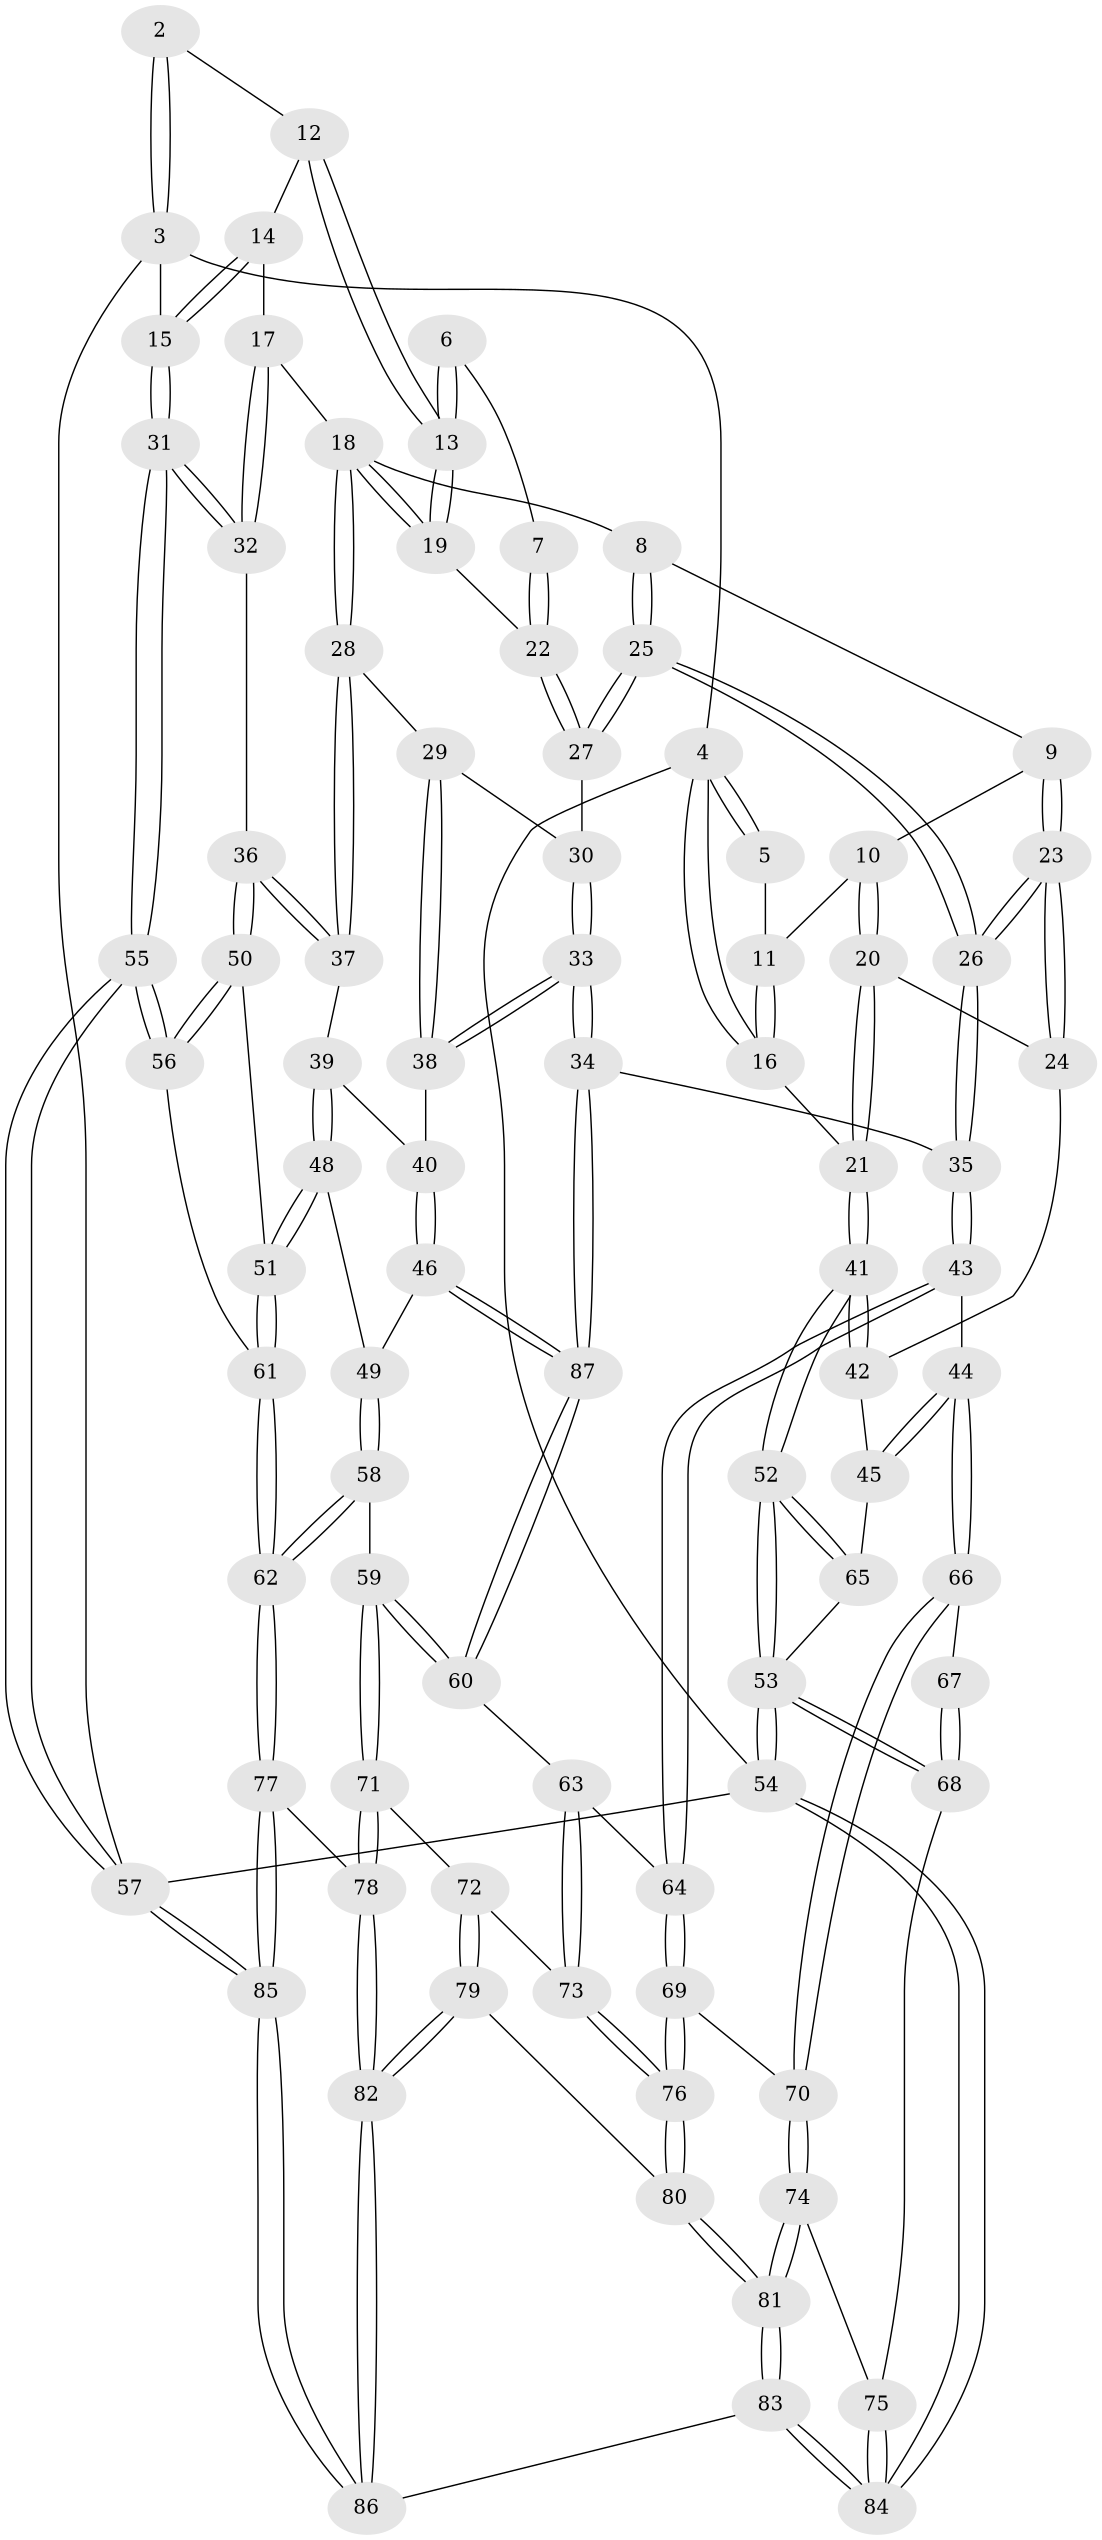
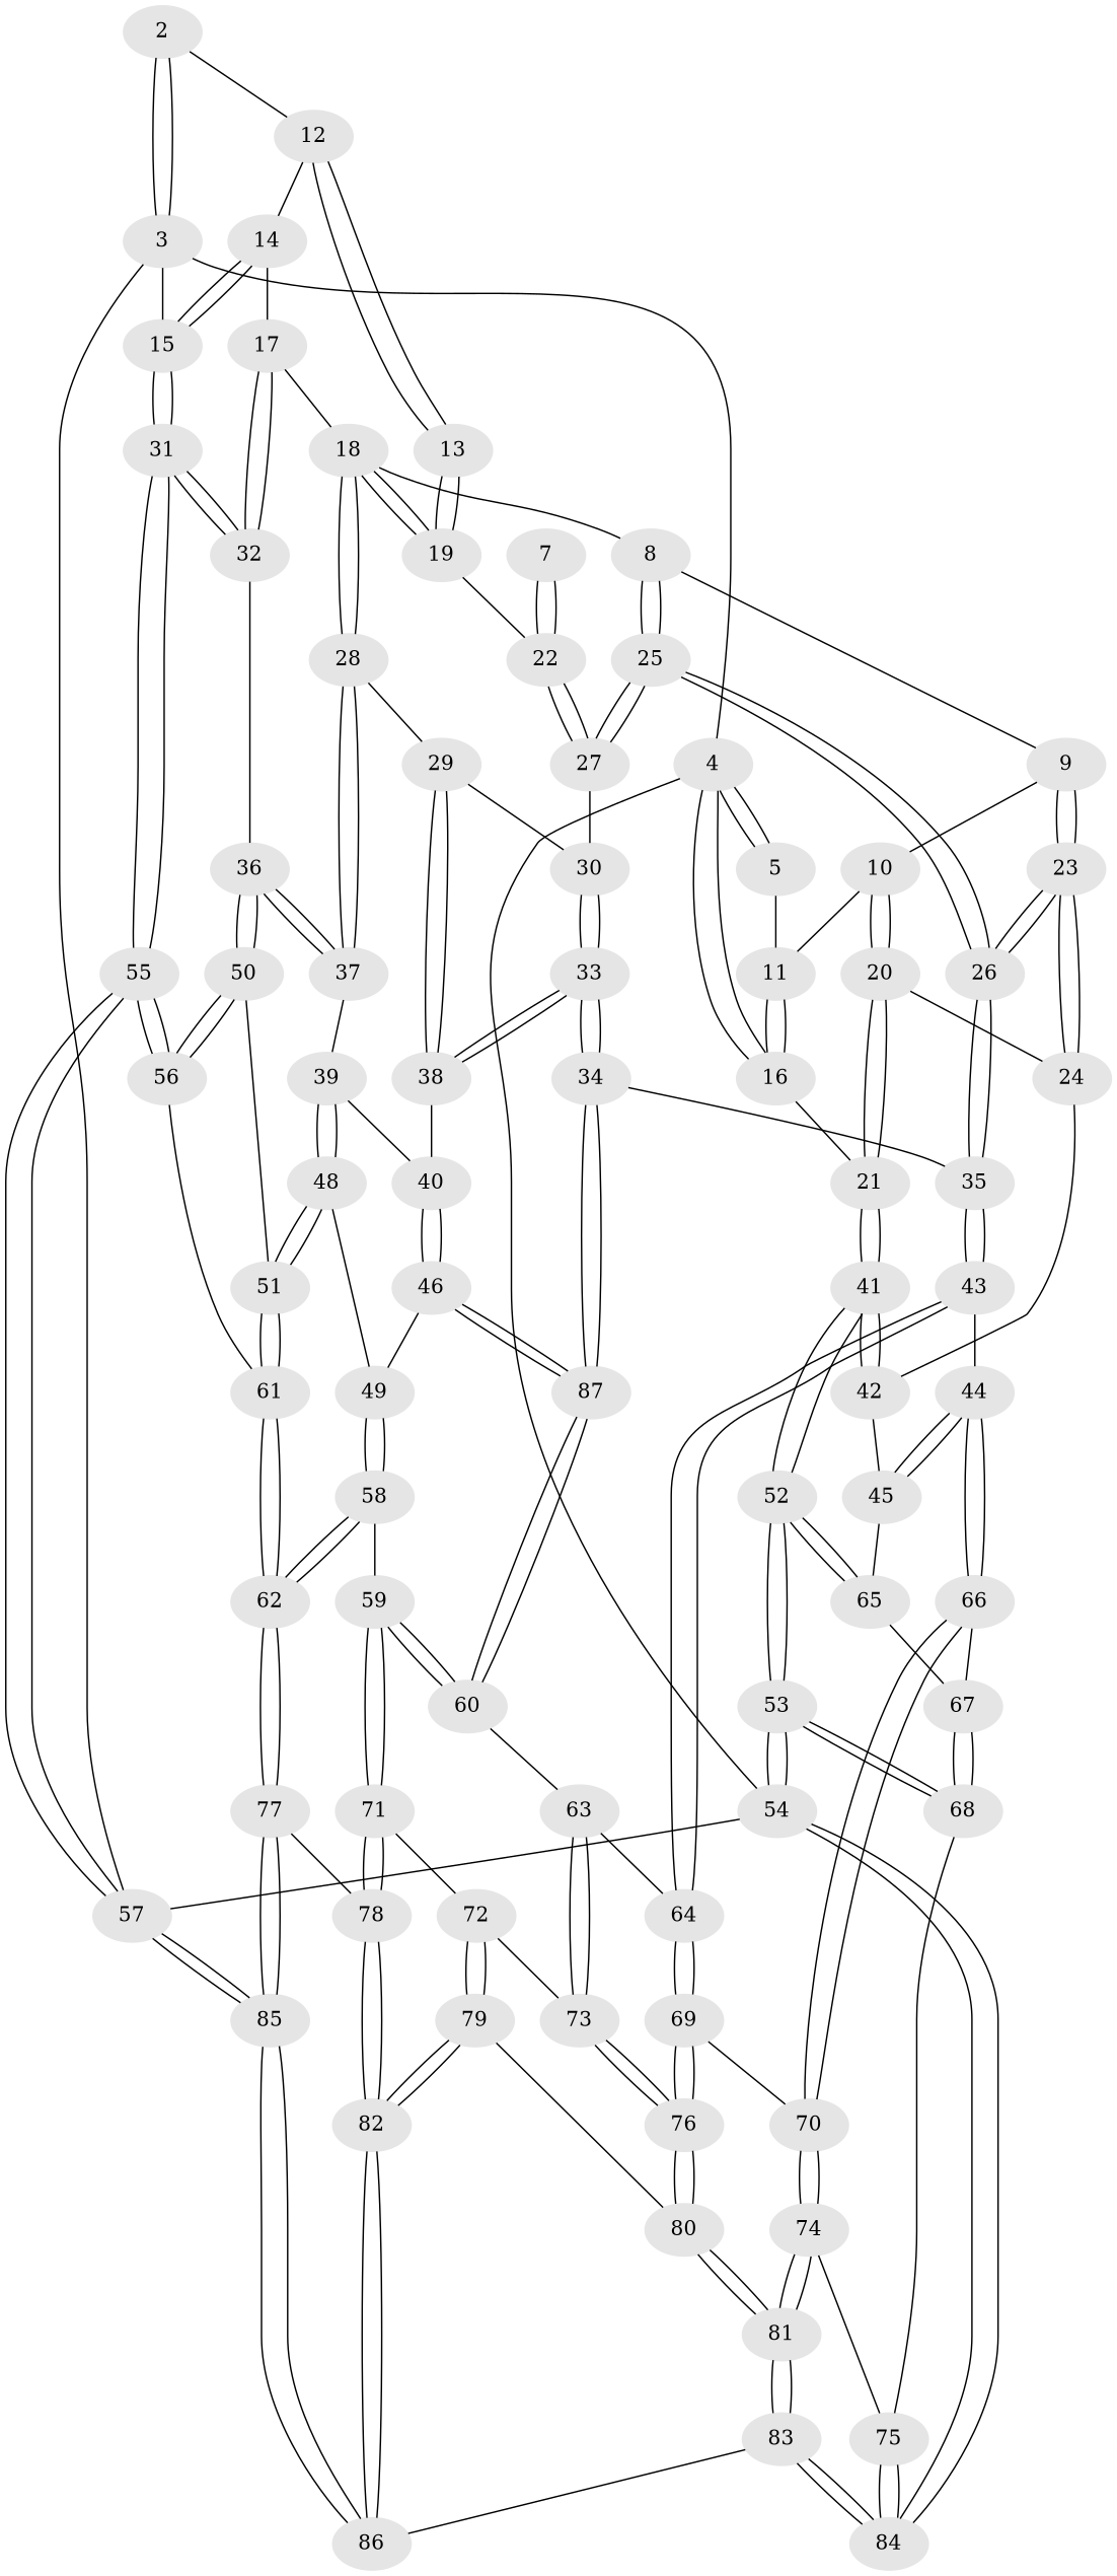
  graph {
    node [color=gray90 style=filled]
    2
    3
    12
-   6
    7
    13
    4
    15
    57
    14
    5
    16
    54
    31
    85
    11
    21
    84
    22
    19
    8
    9
    25
    27
    10
    23
    26
    20
    24
    17
    18
    32
    55
    41
    28
    36
    29
    37
    42
    52
    30
    35
    45
    43
    33
    38
    39
    40
    34
    56
    50
    n52 [label=87]
    60
    44
    64
    51
    48
    46
    49
    65
    53
    66
    69
    67
    70
    58
    63
    61
    59
    62
    68
    75
    86
    71
    77
    72
    78
    73
    76
    74
    80
    81
    79
    82
    83
    2 -- 3
    2 -- 3
    2 -- 12
    3 -- 4
    3 -- 15
    3 -- 57
    12 -- 13
    12 -- 13
    12 -- 14
-   6 -- 7
-   6 -- 13
-   6 -- 13
    7 -- 22
    7 -- 22
    13 -- 19
    13 -- 19
    4 -- 5
    4 -- 5
    4 -- 16
    4 -- 16
    4 -- 54
    15 -- 31
    15 -- 31
    57 -- 85
    57 -- 85
    14 -- 15
    14 -- 15
    14 -- 17
    5 -- 11
    16 -- 21
    54 -- 57
    54 -- 84
    54 -- 84
    31 -- 32
    31 -- 32
    31 -- 55
    31 -- 55
    85 -- 86
    85 -- 86
    11 -- 16
    11 -- 16
    21 -- 41
    21 -- 41
    22 -- 27
    22 -- 27
    19 -- 22
    8 -- 9
    8 -- 25
    8 -- 25
    9 -- 10
    9 -- 23
    9 -- 23
    25 -- 27
    25 -- 27
    25 -- 26
    25 -- 26
    27 -- 30
    10 -- 11
    10 -- 20
    10 -- 20
    23 -- 26
    23 -- 26
    23 -- 24
    23 -- 24
    26 -- 35
    26 -- 35
    20 -- 21
    20 -- 21
    20 -- 24
    24 -- 42
    17 -- 18
    17 -- 32
    17 -- 32
    18 -- 19
    18 -- 19
    18 -- 8
    18 -- 28
    18 -- 28
    32 -- 36
    55 -- 57
    55 -- 57
    55 -- 56
    55 -- 56
    41 -- 42
    41 -- 42
    41 -- 52
    41 -- 52
    28 -- 29
    28 -- 37
    28 -- 37
    36 -- 37
    36 -- 37
    36 -- 50
    36 -- 50
    29 -- 30
    29 -- 38
    29 -- 38
    37 -- 39
    42 -- 45
    52 -- 65
    52 -- 65
    52 -- 53
    52 -- 53
    30 -- 33
    30 -- 33
    35 -- 43
    35 -- 43
    45 -- 65
    43 -- 44
    43 -- 64
    43 -- 64
    33 -- 38
    33 -- 38
    33 -- 34
    33 -- 34
    38 -- 40
    39 -- 40
    39 -- 48
    39 -- 48
    40 -- 46
    40 -- 46
    34 -- 35
    34 -- n52
    34 -- n52
    56 -- 61
    50 -- 56
    50 -- 56
    50 -- 51
    n52 -- 60
    n52 -- 60
    60 -- 63
    44 -- 45
    44 -- 45
    44 -- 66
    44 -- 66
    64 -- 69
    64 -- 69
    51 -- 61
    51 -- 61
    48 -- 51
    48 -- 51
    48 -- 49
    46 -- n52
    46 -- n52
    46 -- 49
    49 -- 58
    49 -- 58
-   65 -- 53
+   65 -- 67
    53 -- 54
    53 -- 54
    53 -- 68
    53 -- 68
    66 -- 67
    66 -- 70
    66 -- 70
    69 -- 70
    69 -- 76
    69 -- 76
    67 -- 68
    67 -- 68
    70 -- 74
    70 -- 74
    58 -- 59
    58 -- 62
    58 -- 62
    63 -- 64
    63 -- 73
    63 -- 73
    61 -- 62
    61 -- 62
    59 -- 60
    59 -- 60
    59 -- 71
    59 -- 71
    62 -- 77
    62 -- 77
    68 -- 75
    75 -- 84
    75 -- 84
    71 -- 72
    71 -- 78
    71 -- 78
    77 -- 85
    77 -- 85
    77 -- 78
    72 -- 73
    72 -- 79
    72 -- 79
    78 -- 82
    78 -- 82
    73 -- 76
    73 -- 76
    76 -- 80
    76 -- 80
    74 -- 75
    74 -- 81
    74 -- 81
    80 -- 81
    80 -- 81
    81 -- 83
    81 -- 83
    79 -- 80
    79 -- 82
    79 -- 82
    82 -- 86
    82 -- 86
    83 -- 84
    83 -- 84
    83 -- 86
  }
